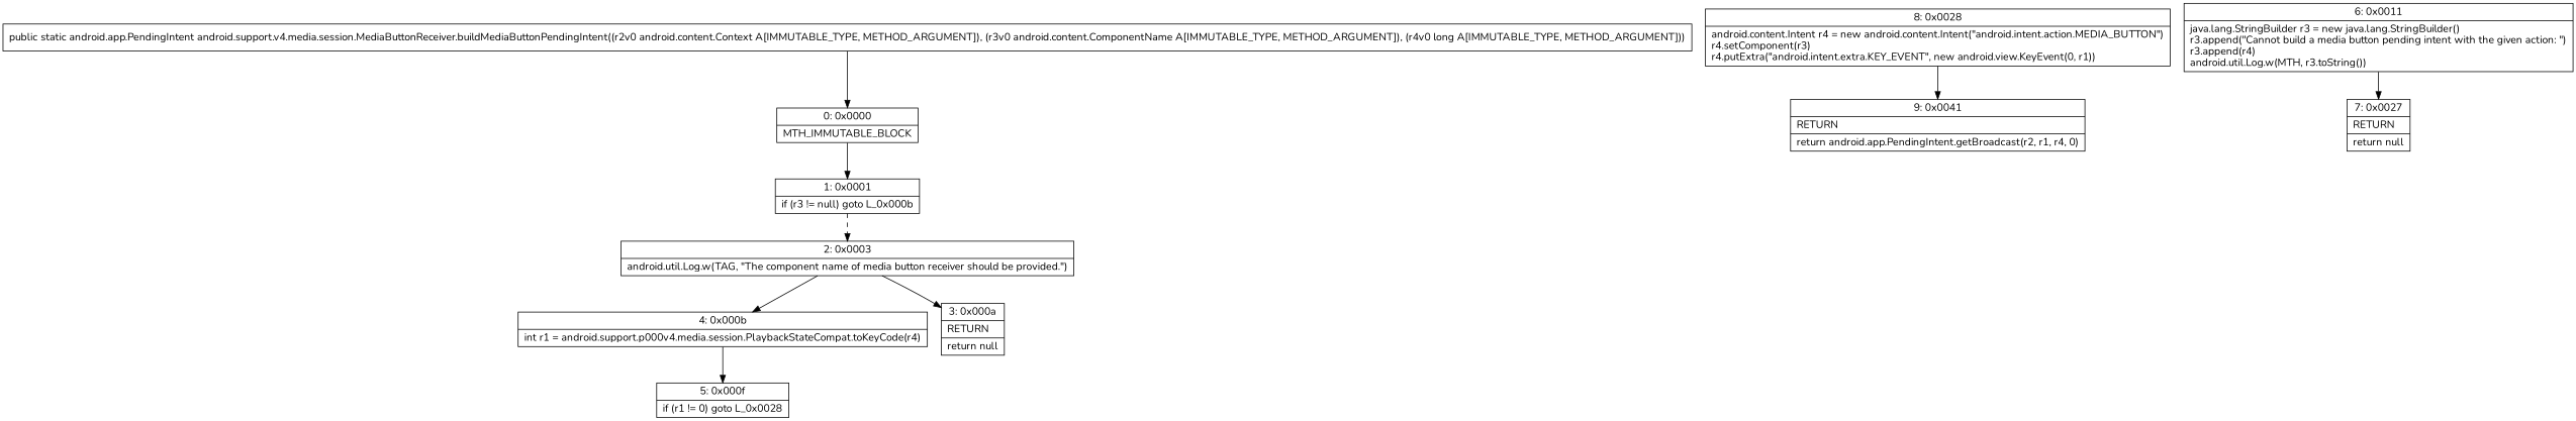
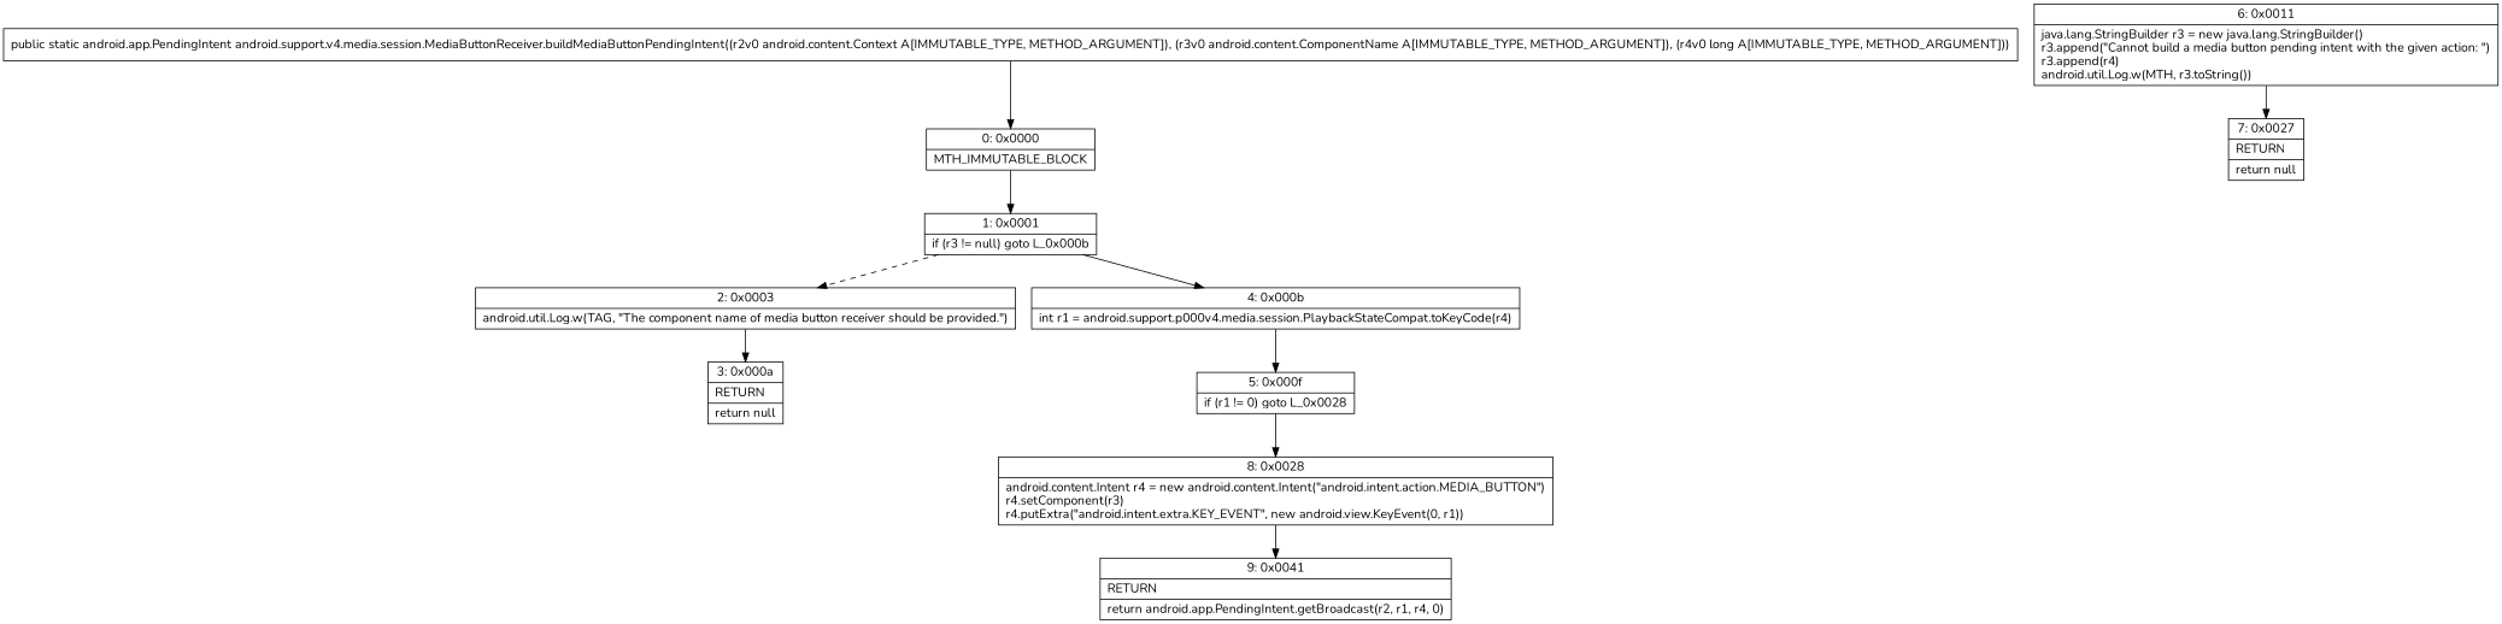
  digraph {
    fontname=Nunito
    node [fontname=Nunito shape=record]
    edge [fontname=Nunito]
    n1 [label="{0\:\ 0x0000|MTH_IMMUTABLE_BLOCK\l}"]
    n2 [label="{1\:\ 0x0001|if (r3 != null) goto L_0x000b\l}"]
    n3 [label="{2\:\ 0x0003|android.util.Log.w(TAG, \"The component name of media button receiver should be provided.\")\l}"]
    n4 [label="{4\:\ 0x000b|int r1 = android.support.p000v4.media.session.PlaybackStateCompat.toKeyCode(r4)\l}"]
    n5 [label="{3\:\ 0x000a|RETURN\l|return null\l}"]
    n6 [label="{5\:\ 0x000f|if (r1 != 0) goto L_0x0028\l}"]
    n7 [label="{8\:\ 0x0028|android.content.Intent r4 = new android.content.Intent(\"android.intent.action.MEDIA_BUTTON\")\lr4.setComponent(r3)\lr4.putExtra(\"android.intent.extra.KEY_EVENT\", new android.view.KeyEvent(0, r1))\l}"]
    n8 [label="{6\:\ 0x0011|java.lang.StringBuilder r3 = new java.lang.StringBuilder()\lr3.append(\"Cannot build a media button pending intent with the given action: \")\lr3.append(r4)\landroid.util.Log.w(MTH, r3.toString())\l}"]
    n9 [label="{7\:\ 0x0027|RETURN\l|return null\l}"]
    n10 [label="{9\:\ 0x0041|RETURN\l|return android.app.PendingIntent.getBroadcast(r2, r1, r4, 0)\l}"]
    n11 [label="{public static android.app.PendingIntent android.support.v4.media.session.MediaButtonReceiver.buildMediaButtonPendingIntent((r2v0 android.content.Context A[IMMUTABLE_TYPE, METHOD_ARGUMENT]), (r3v0 android.content.ComponentName A[IMMUTABLE_TYPE, METHOD_ARGUMENT]), (r4v0 long A[IMMUTABLE_TYPE, METHOD_ARGUMENT])) }"]
    n1 -> n2
    n2 -> n3 [style=dashed]
-   n3 -> n4
+   n2 -> n4
    n3 -> n5
    n4 -> n6
+   n6 -> n7
    n7 -> n10
    n8 -> n9
    n11 -> n1
  }
